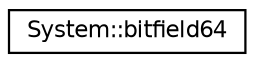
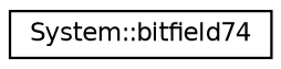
  digraph {
    rankdir=LR
-   n1 [color=black fillcolor=white fontname=Helvetica fontsize=10 height=0.2 label="System::bitfield64" shape=record style=filled width=0.4]
+   n1 [color=black fillcolor=white fontname=Helvetica fontsize=10 height=0.2 label="System::bitfield74" shape=record style=filled width=0.4]
  }
